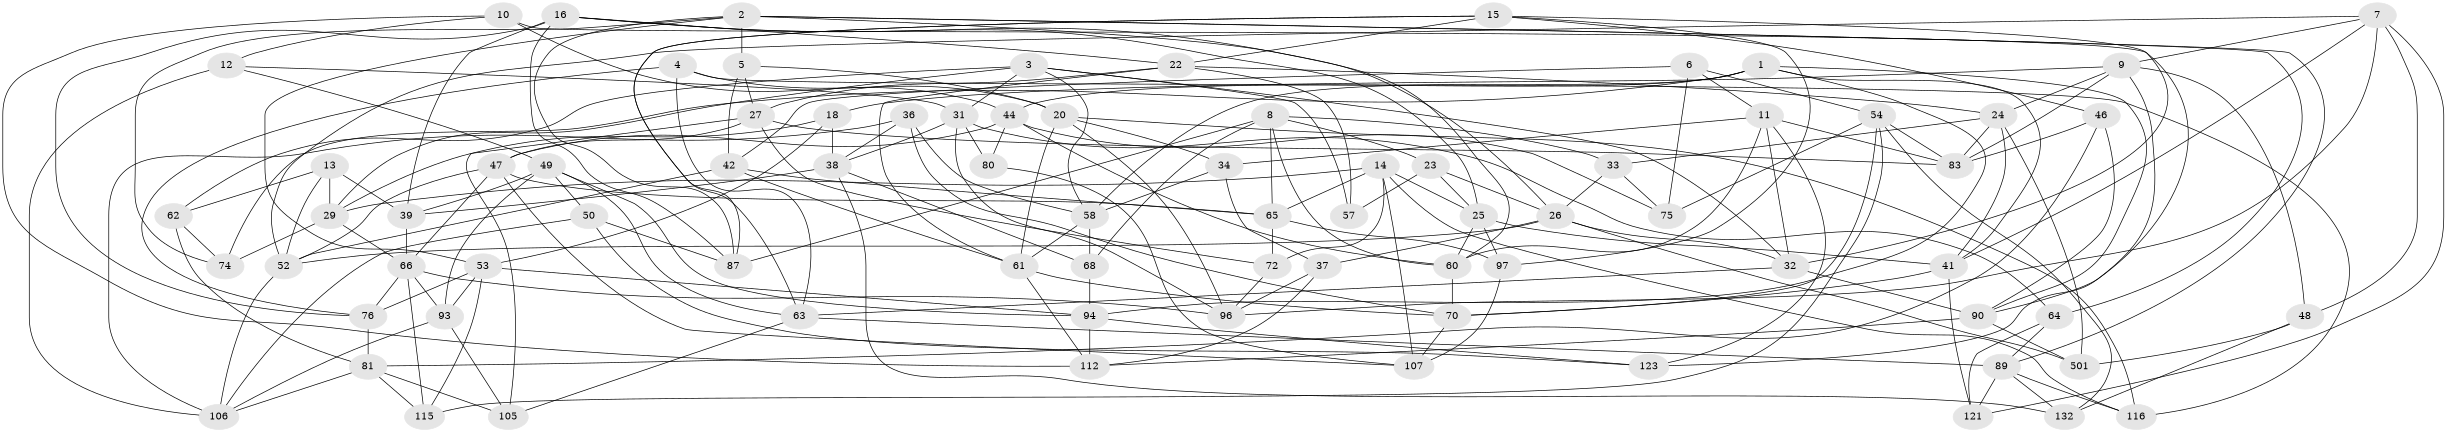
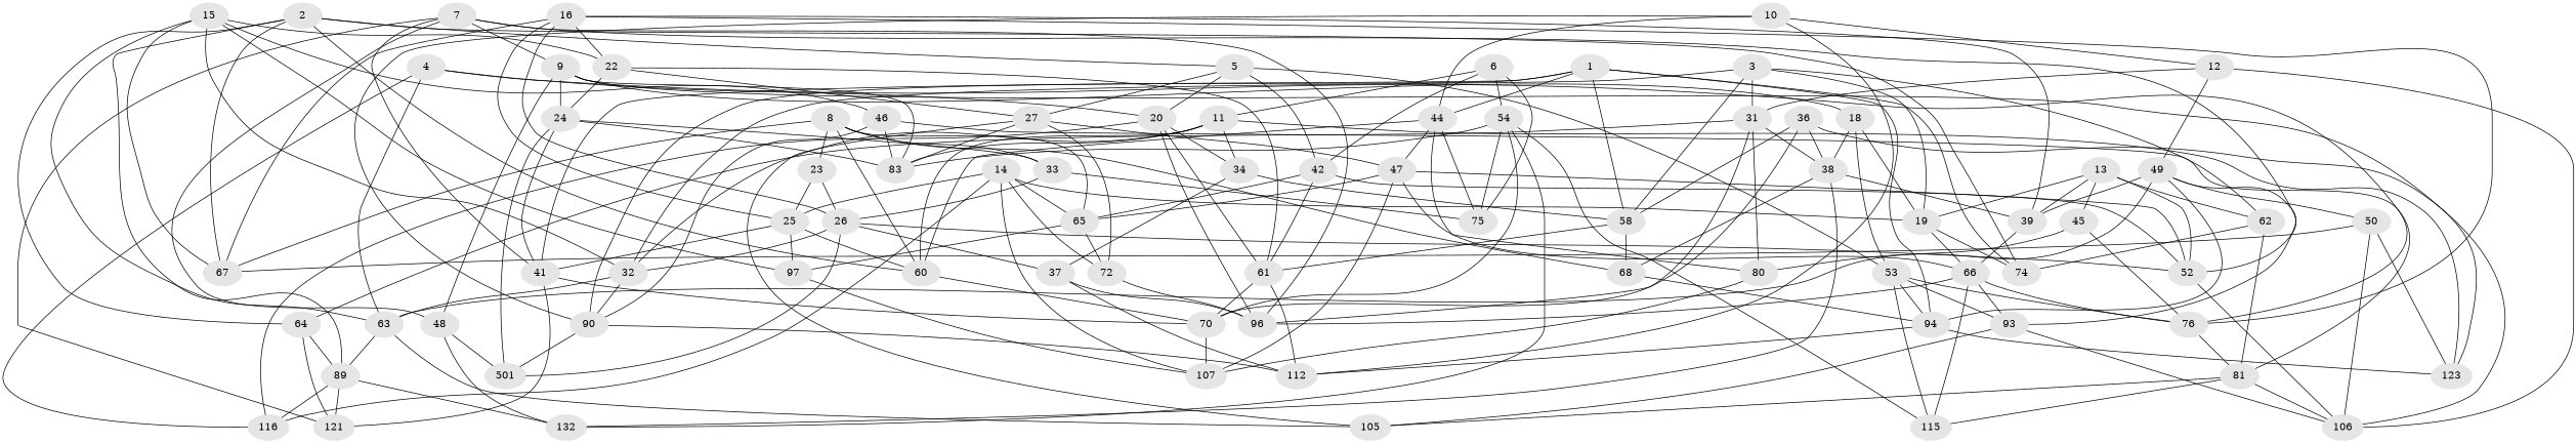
  graph {
    node [color=gray90 style=filled]
    1 [super="+21"]
    41 [super="+104"]
    44 [super="+110"]
    58 [super="+71"]
    74
    90 [super="+99"]
    94 [super="+109"]
    121
    70 [super="+113"]
    60 [super="+82"]
    75
    47 [super="+88"]
    n13 [label=80]
    68
    61 [super="+98"]
    112 [super="+126"]
    n17 [label=501]
    123
    2 [super="+84"]
    5 [super="+56"]
    64 [super="+87"]
-   67 [super="+108" label=87]
+   67 [super="+108"]
    89 [super="+92"]
    20 [super="+28"]
    27 [super="+131"]
    42 [super="+51"]
    53 [super="+73"]
    116
    132
    3 [super="+43"]
-   29 [super="+49"]
+   29 [super="+49" label=19]
    31 [super="+124"]
    32 [super="+95"]
-   57 [super="+128"]
    62
    66 [super="+102"]
    96 [super="+119"]
    38 [super="+100"]
    63 [super="+122"]
    81 [super="+85"]
    34
    4
    76 [super="+79"]
    105
    83 [super="+118"]
    72
    65 [super="+127"]
    52 [super="+78"]
    93 [super="+103"]
    115
    11 [super="+91"]
    6
    54 [super="+129"]
    7 [super="+40"]
    9 [super="+111"]
    48
    18
    24 [super="+55"]
    8 [super="+77"]
    23
    33
    25 [super="+117"]
    26 [super="+120"]
    97
    10
    12
    n67 [label=49 super="+80"]
    106 [super="+125"]
    37
    39 [super="+114"]
    50
    13 [super="+17"]
+   45
    14 [super="+30"]
    107 [super="+130"]
    15 [super="+35"]
    22 [super="+69"]
    46
    16 [super="+59"]
    36
    1 -- 41
    1 -- 44
    1 -- 58
    1 -- 74
    1 -- 90
    1 -- 94
    41 -- 121
    41 -- 70
    44 -- 60
    44 -- 75
    44 -- 47
    44 -- n13
    58 -- 68
    58 -- 61
    90 -- 112
    90 -- n17
    94 -- 112
    94 -- 123
    70 -- 107
    60 -- 70
    47 -- 66
    47 -- 65
    47 -- 52
    47 -- 107
    n13 -- 107
    68 -- 94
    61 -- 70
    61 -- 112
    2 -- 74
    2 -- 60
    2 -- 5
    2 -- 64
    2 -- 67
    2 -- 89
    5 -- 20
    5 -- 27
    5 -- 42 [weight=2]
-   2 -- 53
+   5 -- 53
    64 -- 121
    64 -- 89
    89 -- 121
    89 -- 116
    89 -- 132
    20 -- 61
    20 -- 116
    20 -- 96
    20 -- 34
    27 -- 47
    27 -- 105
    27 -- 83
    27 -- 72
    42 -- 61
    42 -- 65
    42 -- 52
    53 -- 94
    53 -- 76
    53 -- 93
    53 -- 115
    3 -- 58
    3 -- 29
    3 -- 31
    3 -- 32
-   3 -- 57
    3 -- 62
    29 -- 74
    29 -- 66
    31 -- n13
    31 -- 64
    31 -- 96
    31 -- 38
    32 -- 90
    32 -- 63
    62 -- 74
    62 -- 81
    66 -- 96
    66 -- 76
    66 -- 93
    66 -- 115
    38 -- 68
    38 -- 132
    38 -- 39
    63 -- 89
    63 -- 105
    81 -- 105
    81 -- 115
    81 -- 106
    34 -- 58
    34 -- 37
    4 -- 20
    4 -- 116
    4 -- 63
    4 -- 76
    76 -- 81
    72 -- 96
    65 -- 72
    65 -- 97
    52 -- 106
    93 -- 105
    93 -- 106
    11 -- 60
    11 -- 123
    11 -- 32
    11 -- 34
    11 -- 83
    6 -- 75
    6 -- 42
    6 -- 11
    6 -- 54
    54 -- 70
    54 -- 75
    54 -- 132
    54 -- 83
    54 -- 115
    7 -- 41
    7 -- 121
    7 -- 96
    7 -- 52
    7 -- 9
    7 -- 48
    9 -- 123
    9 -- 83
    9 -- 48
    9 -- 18
    9 -- 24
    48 -- n17
    48 -- 132
    18 -- 53
    18 -- 29
    18 -- 38
    24 -- 41
    24 -- n17
    24 -- 83
    24 -- 33
    8 -- 60
    8 -- 68
    8 -- 67
    8 -- 65
    8 -- 23
    8 -- 33
-   23 -- 57
    23 -- 25
    23 -- 26
    33 -- 75
    33 -- 26
    25 -- 41
    25 -- 60
    25 -- 97
    26 -- n17
    26 -- 32
    26 -- 52
    26 -- 37
    97 -- 107
    10 -- 44
    10 -- 90
    10 -- 112
    10 -- 12
    12 -- 31
    12 -- n67
    12 -- 106
    n67 -- 94
    n67 -- 63
    n67 -- 93
    n67 -- 39
    n67 -- 50
    37 -- 112
    37 -- 96
    39 -- 66
    50 -- 123
    50 -- 67
    50 -- 106
    13 -- 29
    13 -- 62
    13 -- 52 [weight=2]
    13 -- 39
+   13 -- 45
+   45 -- n13
+   45 -- 76
    14 -- 116
    14 -- 29
    14 -- 72
    14 -- 65
    14 -- 25
    14 -- 107
    15 -- 67
    15 -- 32
    15 -- 63
    15 -- 97
    15 -- 22
    15 -- 46
    22 -- 61
    22 -- 27
-   22 -- 57
    22 -- 24
    46 -- 90
    46 -- 81
    46 -- 83
    16 -- 67
    16 -- 76
    16 -- 25
    16 -- 26
    16 -- 39
    16 -- 22
    36 -- 58
    36 -- 70
    36 -- 38
    36 -- 106
  }
